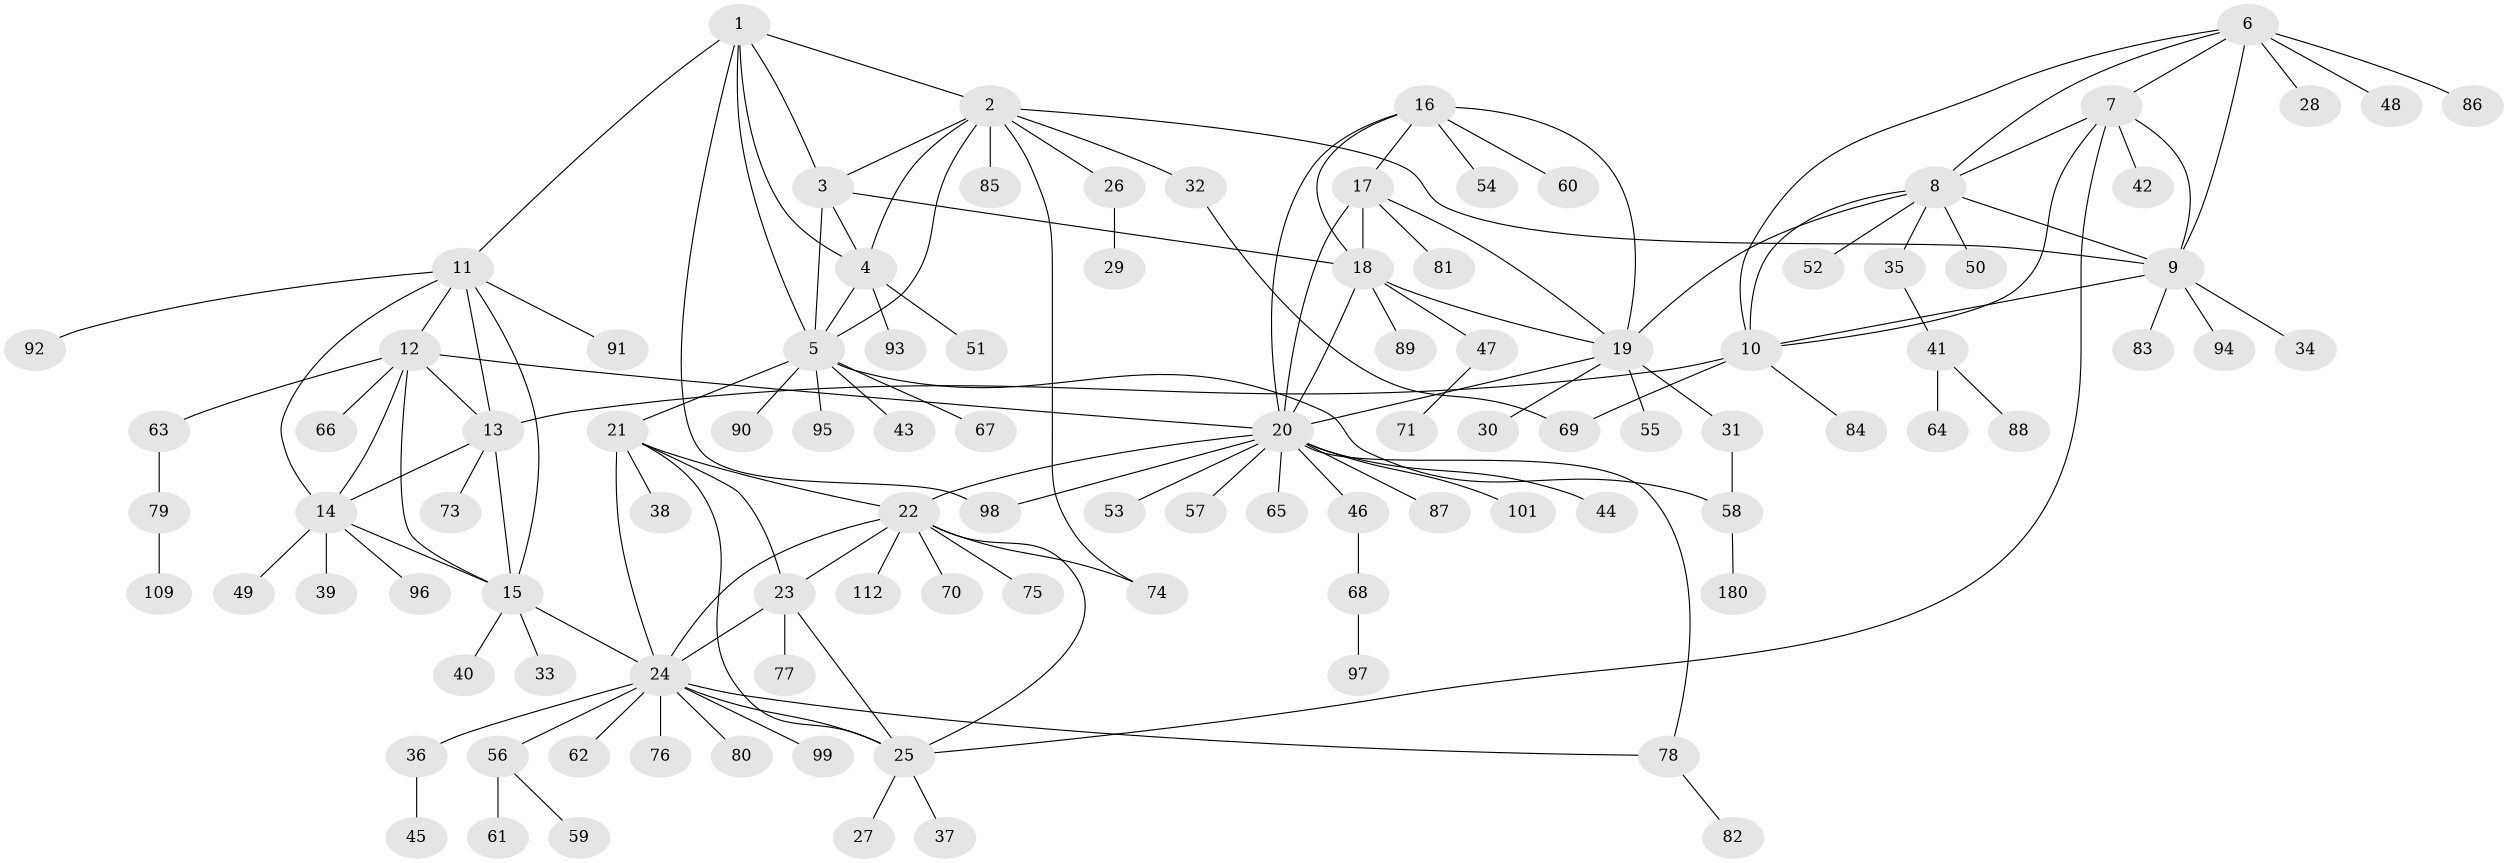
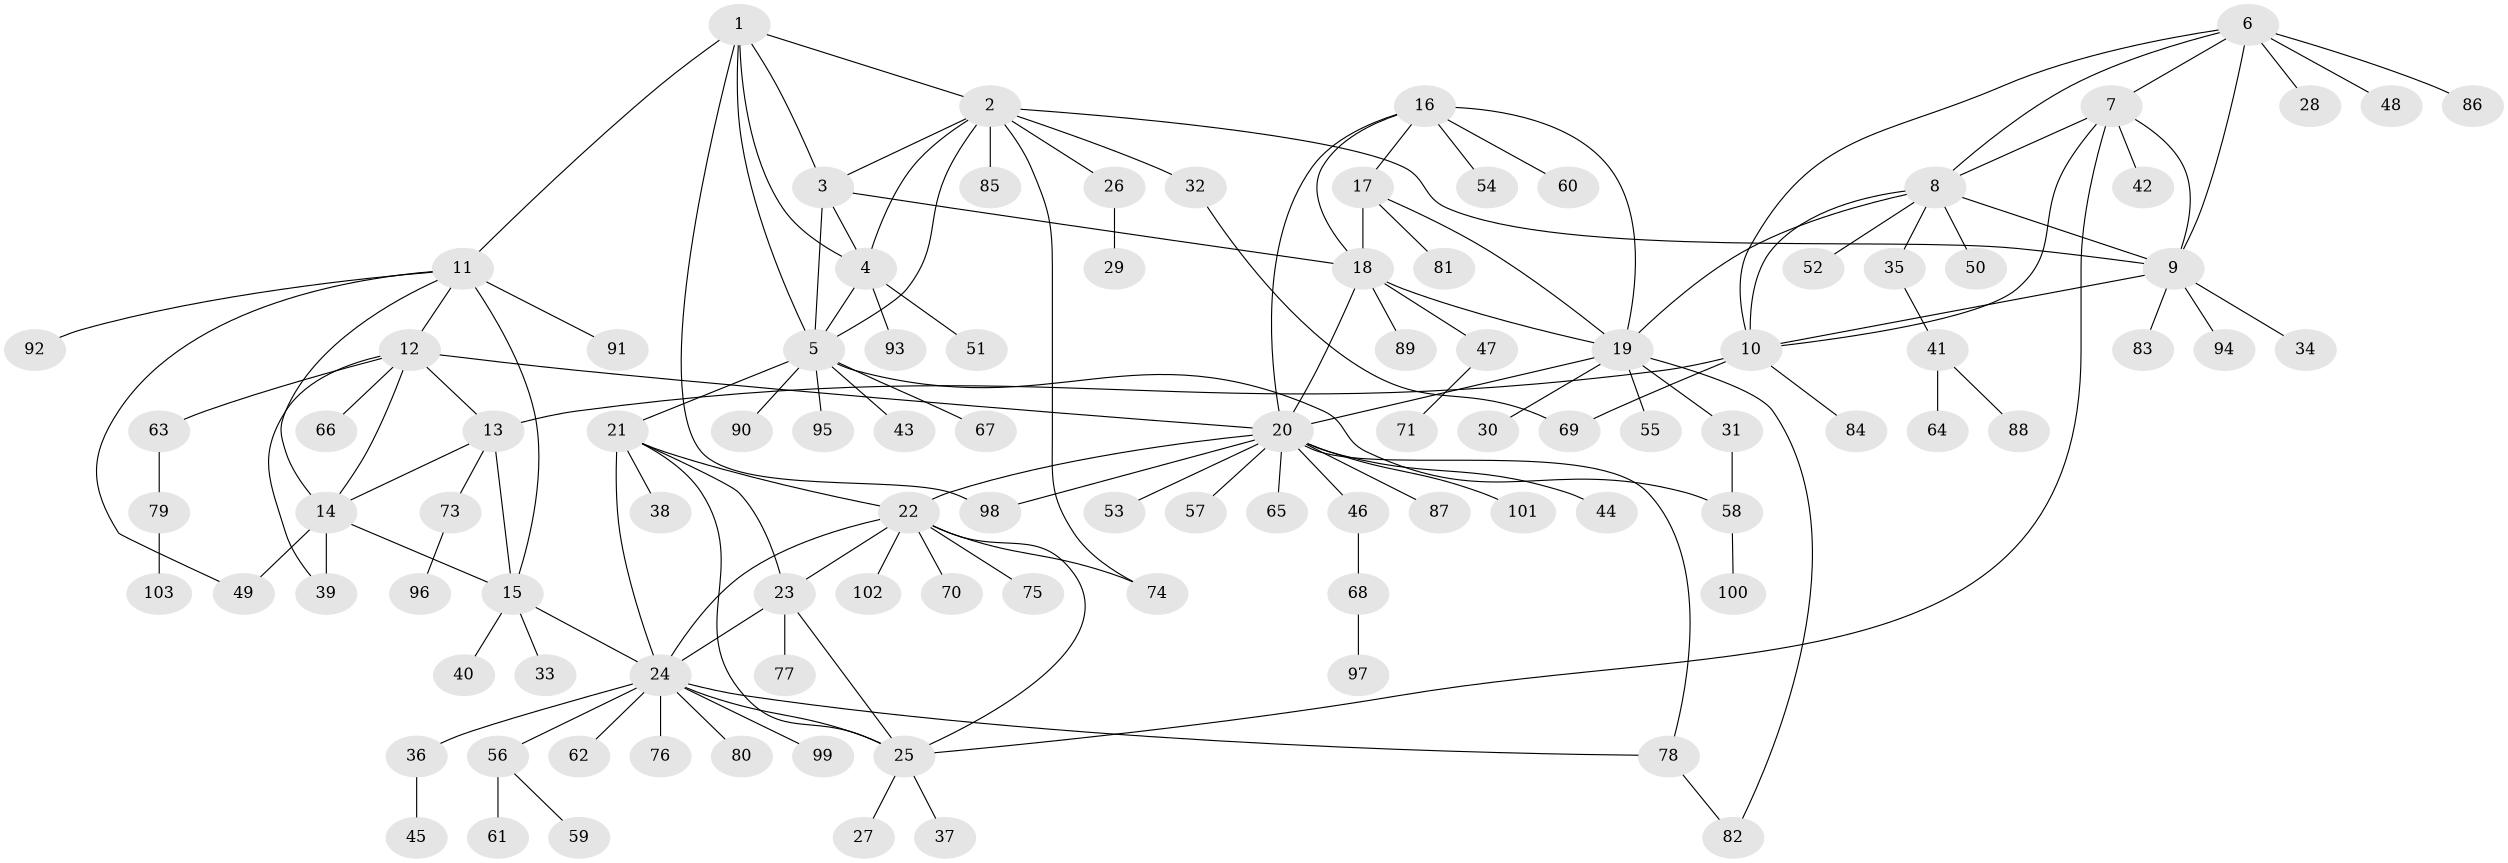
  graph {
    node [color=gray90 style=filled]
    1
    2
    3
    4
    5
    11
    98
    9
    26
    32
    74
    85
    18
    51
    93
    21
    43
    58
    67
    90
    95
    13
    12
    14
    15
    91
    92
    10
    34
    83
    94
    29
    69
    19
    20
    47
    89
    25
    24
    22
    23
    38
-   100 [label=180]
+   100
    6
    7
    8
    28
    48
    86
    42
    35
    50
    52
    84
    27
    37
    30
    31
    55
    82
    41
    73
    63
    66
    39
    49
    96
    33
    40
    44
    46
    53
    57
    65
    78
    87
    101
    79
    36
    56
    62
    76
    80
    99
    16
    17
    54
    60
    81
    71
    70
    75
-   102 [label=112]
+   102
    68
    77
    45
    59
    61
    64
    88
    97
-   103 [label=109]
+   103
    1 -- 2
    1 -- 3
    1 -- 4
    1 -- 5
    1 -- 11
    1 -- 98
    2 -- 3
    2 -- 4
    2 -- 5
    2 -- 9
    2 -- 26
    2 -- 32
    2 -- 74
    2 -- 85
    3 -- 4
    3 -- 5
    3 -- 18
    4 -- 5
    4 -- 51
    4 -- 93
    5 -- 21
    5 -- 43
    5 -- 58
    5 -- 67
    5 -- 90
    5 -- 95
-   11 -- 13
+   11 -- 49
    11 -- 12
    11 -- 14
    11 -- 15
    11 -- 91
    11 -- 92
    9 -- 10
    9 -- 34
    9 -- 83
    9 -- 94
    26 -- 29
    32 -- 69
    18 -- 19
    18 -- 20
    18 -- 47
    18 -- 89
    21 -- 25
    21 -- 24
    21 -- 22
    21 -- 23
    21 -- 38
    58 -- 100
    13 -- 14
    13 -- 15
    13 -- 73
    12 -- 13
    12 -- 14
-   12 -- 15
+   12 -- 39
    12 -- 20
    12 -- 63
    12 -- 66
    14 -- 15
    14 -- 39
    14 -- 49
-   14 -- 96
+   73 -- 96
    15 -- 24
    15 -- 33
    15 -- 40
    10 -- 13
    10 -- 69
    10 -- 84
    19 -- 20
    19 -- 30
    19 -- 31
    19 -- 55
+   19 -- 82
    20 -- 98
    20 -- 22
    20 -- 44
    20 -- 46
    20 -- 53
    20 -- 57
    20 -- 65
    20 -- 78
    20 -- 87
    20 -- 101
    47 -- 71
    25 -- 27
    25 -- 37
    24 -- 25
    24 -- 78
    24 -- 36
    24 -- 56
    24 -- 62
    24 -- 76
    24 -- 80
    24 -- 99
    22 -- 74
    22 -- 25
    22 -- 24
    22 -- 23
    22 -- 70
    22 -- 75
    22 -- 102
    23 -- 25
    23 -- 24
    23 -- 77
    6 -- 9
    6 -- 10
    6 -- 7
    6 -- 8
    6 -- 28
    6 -- 48
    6 -- 86
    7 -- 9
    7 -- 10
    7 -- 25
    7 -- 8
    7 -- 42
    8 -- 9
    8 -- 10
    8 -- 19
    8 -- 35
    8 -- 50
    8 -- 52
    35 -- 41
    31 -- 58
    41 -- 64
    41 -- 88
    63 -- 79
    46 -- 68
    78 -- 82
    79 -- 103
    36 -- 45
    56 -- 59
    56 -- 61
    16 -- 18
    16 -- 19
    16 -- 20
    16 -- 17
    16 -- 54
    16 -- 60
    17 -- 18
    17 -- 19
-   17 -- 20
    17 -- 81
    68 -- 97
  }
